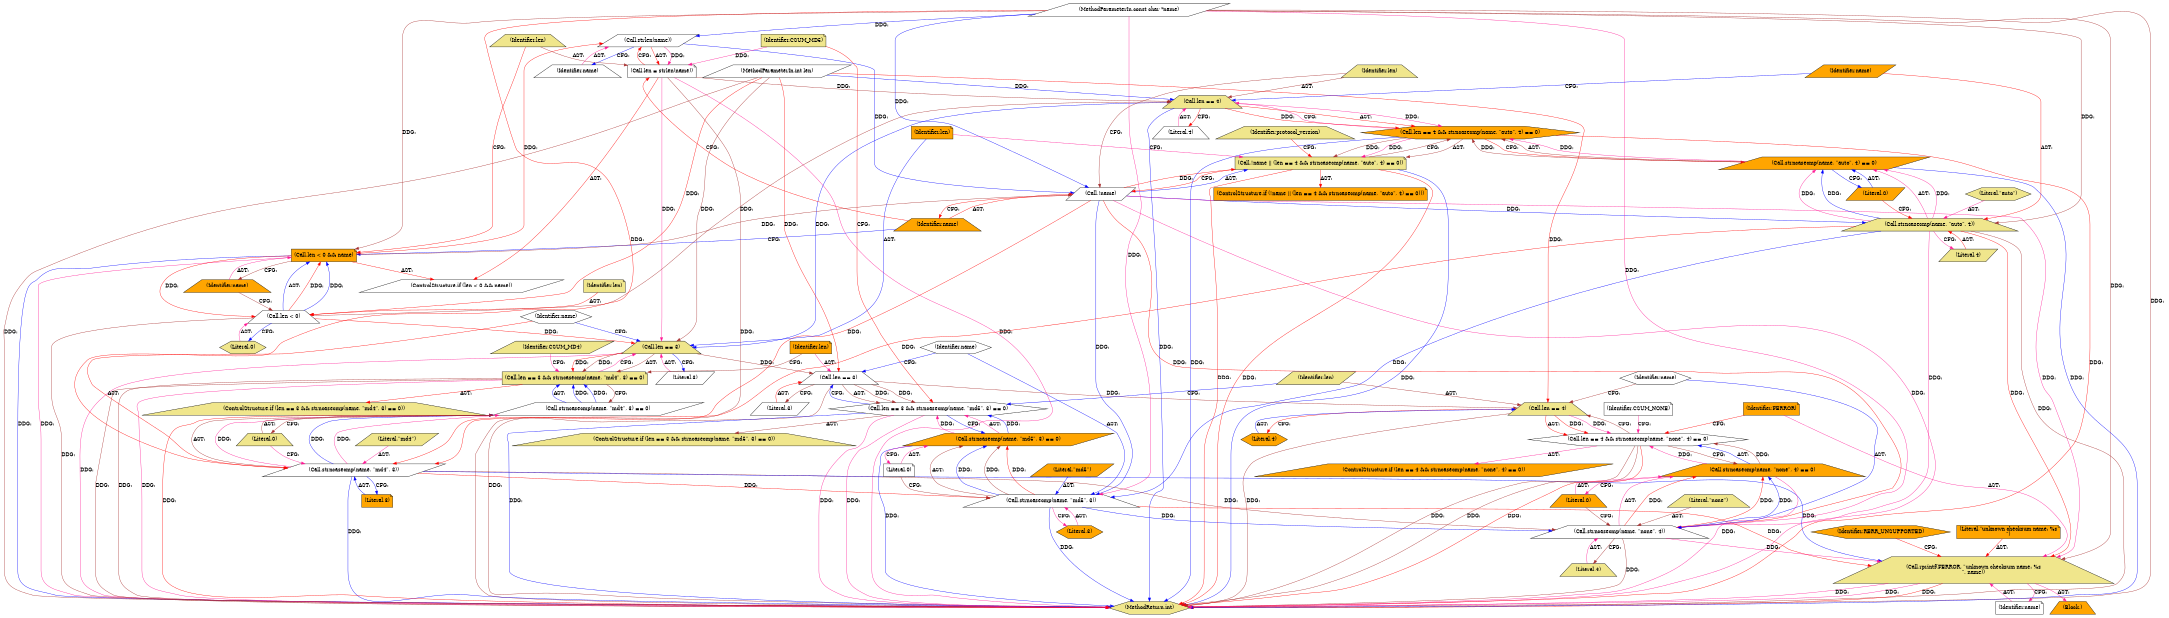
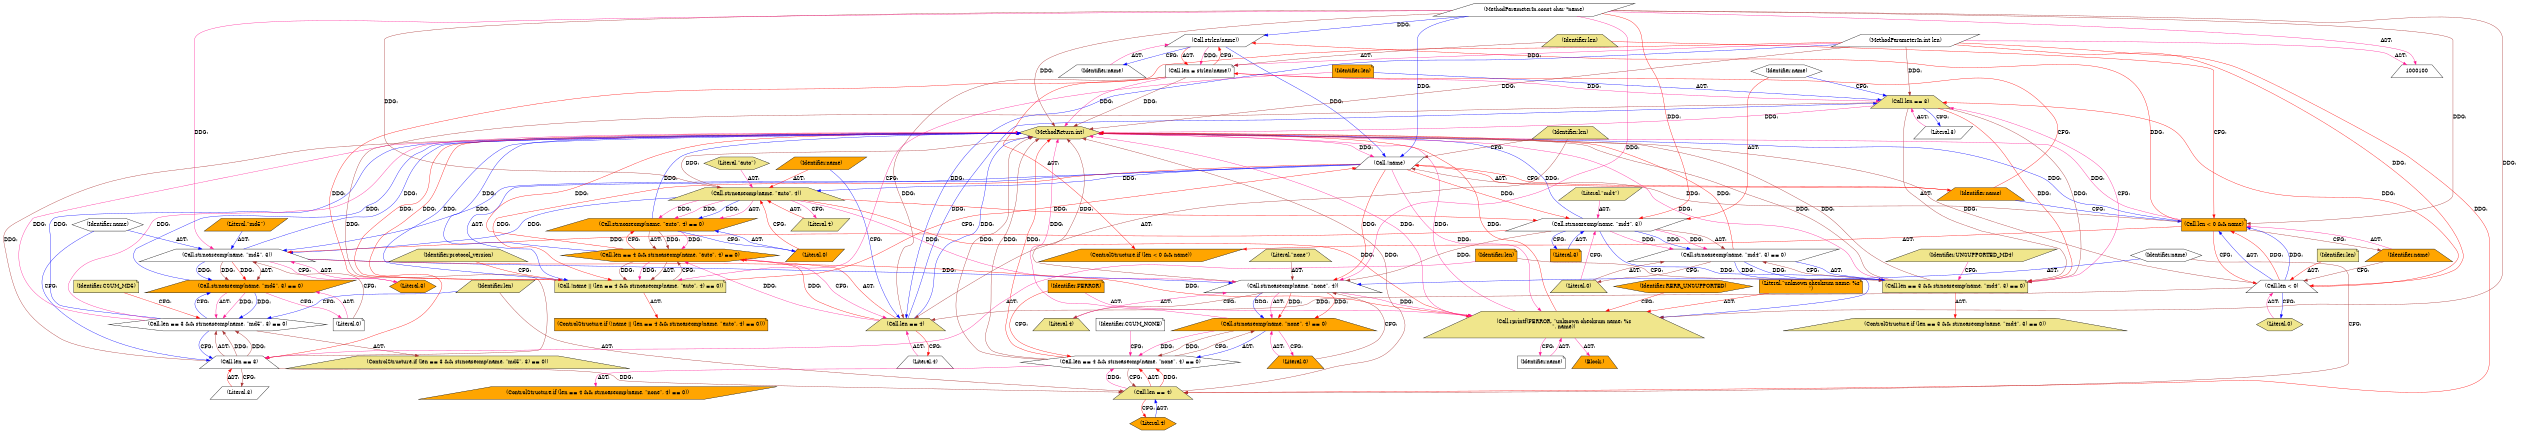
  digraph {
    node [fillcolor=white shape=trapezium style=filled]
    edge [color=deeppink]
    n1 [label="(Call,strlen(name))" shape=parallelogram]
    n2 [label="(Call,len = strlen(name))" shape=note]
    n3 [label="(Call,!name)" shape=parallelogram]
    n4 [label="(Identifier,name)"]
-   n5 [label="(ControlStructure,if (len < 0 && name))" shape=parallelogram]
+   n5 [fillcolor=orange label="(ControlStructure,if (len < 0 && name))" shape=parallelogram]
    n6 [fillcolor=khaki label="(MethodReturn,int)" shape=hexagon]
    n7 [fillcolor=khaki label="(Call,len == 4)"]
    n8 [fillcolor=khaki label="(Call,len == 3)"]
    n9 [fillcolor=khaki label="(Call,strncasecmp(name, \"auto\", 4))"]
    n10 [label="(Call,strncasecmp(name, \"md4\", 3))" shape=parallelogram]
    n11 [label="(Call,strncasecmp(name, \"md5\", 3))"]
    n12 [label="(Call,strncasecmp(name, \"none\", 4))"]
    n13 [fillcolor=khaki label="(Call,rprintf(FERROR, \"unknown checksum name: %s\n\", name))"]
    n14 [fillcolor=khaki label="(Call,!name || (len == 4 && strncasecmp(name, \"auto\", 4) == 0))" shape=note]
    n15 [fillcolor=orange label="(Identifier,name)"]
    n16 [fillcolor=orange label="(Call,len < 0 && name)" shape=note]
    n17 [label="(Call,len < 0)"]
    n18 [fillcolor=orange label="(Identifier,name)"]
    n19 [fillcolor=khaki label="(Literal,0)" shape=hexagon]
    n20 [fillcolor=orange label="(Call,len == 4 && strncasecmp(name, \"auto\", 4) == 0)" shape=hexagon]
    n21 [label="(Literal,4)"]
    n22 [label="(Call,len == 3)"]
    n23 [fillcolor=khaki label="(Call,len == 3 && strncasecmp(name, \"md4\", 3) == 0)" shape=note]
    n24 [label="(Literal,3)" shape=parallelogram]
    n25 [label="(MethodParameterIn,int len)" shape=parallelogram]
    n26 [fillcolor=khaki label="(Call,len == 4)"]
+   1000100
    n28 [label="(Call,len == 3 && strncasecmp(name, \"md5\", 3) == 0)" shape=hexagon]
    n29 [label="(Literal,3)" shape=parallelogram]
    n30 [label="(Call,len == 4 && strncasecmp(name, \"none\", 4) == 0)" shape=hexagon]
    n31 [fillcolor=orange label="(Literal,4)" shape=hexagon]
    n32 [label="(MethodParameterIn,const char *name)" shape=parallelogram]
    n33 [fillcolor=orange label="(Call,strncasecmp(name, \"auto\", 4) == 0)" shape=parallelogram]
    n34 [fillcolor=khaki label="(Literal,4)" shape=parallelogram]
    n35 [label="(Call,strncasecmp(name, \"md4\", 3) == 0)" shape=parallelogram]
    n36 [fillcolor=orange label="(Literal,3)" shape=note]
    n37 [fillcolor=orange label="(Call,strncasecmp(name, \"md5\", 3) == 0)" shape=parallelogram]
    n38 [fillcolor=orange label="(Literal,3)" shape=hexagon]
    n39 [fillcolor=orange label="(Call,strncasecmp(name, \"none\", 4) == 0)"]
    n40 [fillcolor=khaki label="(Literal,4)"]
    n41 [fillcolor=orange label="(Block,)"]
    n42 [label="(Identifier,name)" shape=note]
    n43 [fillcolor=orange label="(ControlStructure,if (!name || (len == 4 && strncasecmp(name, \"auto\", 4) == 0)))" shape=note]
    n44 [fillcolor=orange label="(Literal,0)" shape=parallelogram]
    n45 [fillcolor=khaki label="(ControlStructure,if (len == 3 && strncasecmp(name, \"md4\", 3) == 0))"]
    n46 [fillcolor=khaki label="(Literal,0)"]
    n47 [fillcolor=khaki label="(ControlStructure,if (len == 3 && strncasecmp(name, \"md5\", 3) == 0))"]
    n48 [label="(Literal,0)" shape=note]
    n49 [fillcolor=orange label="(ControlStructure,if (len == 4 && strncasecmp(name, \"none\", 4) == 0))" shape=parallelogram]
    n50 [fillcolor=orange label="(Literal,0)"]
    n51 [fillcolor=orange label="(Identifier,RERR_UNSUPPORTED)" shape=hexagon]
    n52 [fillcolor=khaki label="(Literal,\"md4\")" shape=parallelogram]
    n53 [label="(Identifier,CSUM_NONE)" shape=note]
    n54 [fillcolor=orange label="(Identifier,name)" shape=parallelogram]
    n55 [fillcolor=khaki label="(Identifier,len)" shape=note]
    n56 [fillcolor=khaki label="(Literal,\"none\")"]
    n57 [fillcolor=khaki label="(Identifier,len)" shape=parallelogram]
    n58 [label="(Identifier,name)" shape=hexagon]
    n59 [fillcolor=khaki label="(Identifier,protocol_version)"]
-   n60 [fillcolor=khaki label="(Identifier,CSUM_MD4)" shape=parallelogram]
+   n60 [fillcolor=khaki label="(Identifier,UNSUPPORTED_MD4)" shape=parallelogram]
    n61 [label="(Identifier,name)" shape=hexagon]
    n62 [fillcolor=orange label="(Literal,\"unknown checksum name: %s\n\")" shape=note]
    n63 [fillcolor=khaki label="(Identifier,len)"]
    n64 [fillcolor=khaki label="(Identifier,CSUM_MD5)" shape=note]
    n65 [fillcolor=khaki label="(Identifier,len)"]
    n66 [fillcolor=orange label="(Identifier,len)" shape=note]
    n67 [label="(Identifier,name)" shape=hexagon]
    n68 [fillcolor=orange label="(Identifier,len)" shape=note]
    n69 [fillcolor=orange label="(Identifier,FERROR)" shape=note]
    n70 [fillcolor=khaki label="(Literal,\"auto\")" shape=hexagon]
    n71 [fillcolor=orange label="(Literal,\"md5\")" shape=parallelogram]
    n1 -> n2 [color=red label="AST: "]
    n1 -> n2 [label="DDG: "]
    n1 -> n3 [color=blue label="DDG: "]
    n1 -> n4 [color=blue label="CFG: "]
    n2 -> n1 [color=red label="CFG: "]
    n2 -> n5 [color=red label="AST: "]
    n2 -> n6 [color=brown label="DDG: "]
    n2 -> n6 [label="DDG: "]
    n2 -> n7 [color=brown label="DDG: "]
    n2 -> n8 [label="DDG: "]
-   n3 -> n6 [label="DDG: "]
+   n6 -> n3 [label="DDG: "]
    n3 -> n9 [color=blue label="DDG: "]
    n3 -> n10 [color=red label="DDG: "]
    n3 -> n11 [color=blue label="DDG: "]
    n3 -> n12 [color=red label="DDG: "]
    n3 -> n13 [label="DDG: "]
    n3 -> n14 [color=blue label="AST: "]
    n3 -> n14 [color=red label="DDG: "]
    n3 -> n15 [color=red label="CFG: "]
    n4 -> n1 [label="AST: "]
    n7 -> n6 [color=blue label="DDG: "]
    n7 -> n8 [color=blue label="DDG: "]
    n7 -> n20 [color=red label="AST: "]
    n7 -> n20 [label="DDG: "]
    n7 -> n20 [color=red label="DDG: "]
    n7 -> n21 [color=red label="CFG: "]
    n8 -> n6 [label="DDG: "]
    n8 -> n22 [color=brown label="DDG: "]
    n8 -> n23 [color=brown label="AST: "]
    n8 -> n23 [color=red label="DDG: "]
    n8 -> n23 [color=brown label="DDG: "]
    n8 -> n24 [color=blue label="CFG: "]
    n9 -> n6 [color=brown label="DDG: "]
    n9 -> n10 [color=red label="DDG: "]
    n9 -> n11 [color=blue label="DDG: "]
    n9 -> n12 [label="DDG: "]
    n9 -> n13 [color=red label="DDG: "]
    n9 -> n33 [label="AST: "]
    n9 -> n33 [label="DDG: "]
    n9 -> n33 [label="DDG: "]
    n9 -> n33 [color=blue label="DDG: "]
    n9 -> n34 [label="CFG: "]
    n10 -> n6 [color=blue label="DDG: "]
    n10 -> n11 [color=red label="DDG: "]
    n10 -> n12 [color=brown label="DDG: "]
    n10 -> n13 [color=blue label="DDG: "]
    n10 -> n35 [color=brown label="AST: "]
    n10 -> n35 [label="DDG: "]
    n10 -> n35 [color=blue label="DDG: "]
    n10 -> n35 [label="DDG: "]
    n10 -> n36 [color=blue label="CFG: "]
    n11 -> n6 [color=blue label="DDG: "]
    n11 -> n12 [color=blue label="DDG: "]
    n11 -> n13 [color=red label="DDG: "]
    n11 -> n37 [color=brown label="AST: "]
    n11 -> n37 [color=blue label="DDG: "]
    n11 -> n37 [color=brown label="DDG: "]
    n11 -> n37 [color=red label="DDG: "]
    n11 -> n38 [label="CFG: "]
    n12 -> n6 [color=brown label="DDG: "]
    n12 -> n13 [label="DDG: "]
    n12 -> n39 [label="AST: "]
    n12 -> n39 [color=red label="DDG: "]
    n12 -> n39 [color=red label="DDG: "]
    n12 -> n39 [color=blue label="DDG: "]
    n12 -> n40 [color=brown label="CFG: "]
    n13 -> n6 [label="DDG: "]
    n13 -> n6 [label="DDG: "]
    n13 -> n6 [color=red label="DDG: "]
    n13 -> n41 [label="AST: "]
    n13 -> n42 [label="CFG: "]
    n14 -> n3 [color=red label="CFG: "]
    n14 -> n6 [color=red label="DDG: "]
    n14 -> n6 [color=red label="DDG: "]
    n14 -> n6 [color=blue label="DDG: "]
    n14 -> n20 [color=brown label="CFG: "]
    n14 -> n43 [color=red label="AST: "]
    n15 -> n2 [color=red label="CFG: "]
    n15 -> n3 [color=red label="AST: "]
    n15 -> n16 [color=blue label="CFG: "]
    n16 -> n1 [color=red label="DDG: "]
    n16 -> n3 [color=brown label="DDG: "]
    n16 -> n5 [color=red label="AST: "]
    n16 -> n6 [label="DDG: "]
    n16 -> n6 [color=blue label="DDG: "]
-   n16 -> n17 [color=red label="DDG: "]
+   n16 -> n17 [color=red label="CFG: "]
    n16 -> n18 [color=brown label="CFG: "]
    n17 -> n6 [color=brown label="DDG: "]
    n17 -> n7 [color=brown label="DDG: "]
    n17 -> n8 [color=red label="DDG: "]
    n17 -> n16 [color=blue label="AST: "]
    n17 -> n16 [color=red label="DDG: "]
    n17 -> n16 [color=blue label="DDG: "]
    n17 -> n19 [color=blue label="CFG: "]
    n18 -> n16 [label="AST: "]
    n18 -> n17 [color=brown label="CFG: "]
    n19 -> n17 [label="AST: "]
    n20 -> n6 [color=blue label="DDG: "]
    n20 -> n6 [color=red label="DDG: "]
    n20 -> n7 [label="CFG: "]
    n20 -> n14 [color=brown label="AST: "]
    n20 -> n14 [color=brown label="DDG: "]
    n20 -> n14 [label="DDG: "]
    n20 -> n33 [color=red label="CFG: "]
    n21 -> n7 [label="AST: "]
    n22 -> n6 [color=brown label="DDG: "]
    n22 -> n26 [color=brown label="DDG: "]
    n22 -> n28 [color=brown label="AST: "]
    n22 -> n28 [color=brown label="DDG: "]
    n22 -> n28 [color=brown label="DDG: "]
    n22 -> n29 [color=brown label="CFG: "]
    n23 -> n6 [color=brown label="DDG: "]
    n23 -> n6 [color=brown label="DDG: "]
    n23 -> n6 [label="DDG: "]
    n23 -> n8 [label="CFG: "]
    n23 -> n35 [color=brown label="CFG: "]
    n23 -> n45 [color=red label="AST: "]
    n24 -> n8 [label="AST: "]
-   n64 -> n2 [label="DDG: "]
+   n25 -> n2 [label="DDG: "]
    n25 -> n6 [color=brown label="DDG: "]
    n25 -> n7 [color=blue label="DDG: "]
    n25 -> n8 [color=brown label="DDG: "]
    n25 -> n17 [color=red label="DDG: "]
    n25 -> n22 [color=red label="DDG: "]
    n25 -> n26 [color=red label="DDG: "]
+   n25 -> 1000100 [label="AST: "]
    n26 -> n6 [color=brown label="DDG: "]
    n26 -> n30 [color=red label="AST: "]
    n26 -> n30 [color=red label="DDG: "]
    n26 -> n30 [label="DDG: "]
    n26 -> n31 [color=red label="CFG: "]
    n28 -> n6 [color=blue label="DDG: "]
    n28 -> n6 [label="DDG: "]
    n28 -> n6 [label="DDG: "]
    n28 -> n22 [color=blue label="CFG: "]
    n28 -> n37 [color=blue label="CFG: "]
    n28 -> n47 [color=brown label="AST: "]
    n29 -> n22 [color=red label="AST: "]
    n30 -> n6 [color=brown label="DDG: "]
    n30 -> n6 [color=brown label="DDG: "]
    n30 -> n6 [color=red label="DDG: "]
    n30 -> n26 [color=brown label="CFG: "]
    n30 -> n39 [color=brown label="CFG: "]
    n30 -> n49 [label="AST: "]
    n31 -> n26 [color=blue label="AST: "]
    n32 -> n1 [color=blue label="DDG: "]
    n32 -> n3 [color=blue label="DDG: "]
    n32 -> n6 [color=brown label="DDG: "]
    n32 -> n9 [color=brown label="DDG: "]
    n32 -> n10 [color=red label="DDG: "]
    n32 -> n11 [label="DDG: "]
    n32 -> n12 [label="DDG: "]
    n32 -> n13 [color=brown label="DDG: "]
    n32 -> n16 [color=brown label="DDG: "]
+   n32 -> 1000100 [label="AST: "]
    n33 -> n6 [color=blue label="DDG: "]
    n33 -> n20 [color=brown label="AST: "]
    n33 -> n20 [label="DDG: "]
    n33 -> n20 [color=brown label="DDG: "]
    n33 -> n44 [color=blue label="CFG: "]
    n34 -> n9 [color=red label="AST: "]
    n35 -> n6 [color=red label="DDG: "]
    n35 -> n23 [color=blue label="AST: "]
    n35 -> n23 [color=blue label="DDG: "]
    n35 -> n23 [color=blue label="DDG: "]
    n35 -> n46 [color=brown label="CFG: "]
    n36 -> n10 [color=blue label="AST: "]
    n37 -> n6 [color=blue label="DDG: "]
    n37 -> n28 [label="AST: "]
    n37 -> n28 [color=blue label="DDG: "]
    n37 -> n28 [label="DDG: "]
    n37 -> n48 [label="CFG: "]
    n38 -> n11 [label="AST: "]
    n39 -> n6 [label="DDG: "]
    n39 -> n30 [color=blue label="AST: "]
    n39 -> n30 [color=brown label="DDG: "]
    n39 -> n30 [label="DDG: "]
    n39 -> n50 [label="CFG: "]
    n40 -> n12 [label="AST: "]
    n42 -> n13 [label="AST: "]
    n44 -> n9 [color=red label="CFG: "]
    n44 -> n33 [color=blue label="AST: "]
    n46 -> n10 [label="CFG: "]
    n46 -> n35 [color=brown label="AST: "]
    n48 -> n11 [color=brown label="CFG: "]
    n48 -> n37 [label="AST: "]
    n50 -> n12 [color=brown label="CFG: "]
    n50 -> n39 [label="AST: "]
    n51 -> n13 [color=red label="CFG: "]
    n52 -> n10 [label="AST: "]
    n53 -> n30 [label="CFG: "]
    n54 -> n7 [color=blue label="CFG: "]
    n54 -> n9 [color=red label="AST: "]
    n55 -> n17 [color=red label="AST: "]
    n56 -> n12 [color=brown label="AST: "]
    n57 -> n26 [color=brown label="AST: "]
    n57 -> n28 [color=blue label="CFG: "]
    n58 -> n11 [color=blue label="AST: "]
    n58 -> n22 [color=blue label="CFG: "]
    n59 -> n14 [color=red label="CFG: "]
    n60 -> n23 [label="CFG: "]
    n61 -> n8 [color=blue label="CFG: "]
    n61 -> n10 [color=red label="AST: "]
    n62 -> n13 [color=red label="AST: "]
    n63 -> n2 [color=brown label="AST: "]
    n63 -> n16 [color=red label="CFG: "]
    n64 -> n28 [color=red label="CFG: "]
    n65 -> n3 [color=brown label="CFG: "]
    n65 -> n7 [color=brown label="AST: "]
    n66 -> n8 [color=blue label="AST: "]
    n66 -> n14 [label="CFG: "]
    n67 -> n12 [color=blue label="AST: "]
    n67 -> n26 [color=brown label="CFG: "]
    n68 -> n22 [label="AST: "]
    n68 -> n23 [color=brown label="CFG: "]
    n69 -> n13 [label="AST: "]
    n69 -> n30 [color=red label="CFG: "]
    n70 -> n9 [label="AST: "]
    n71 -> n11 [color=blue label="AST: "]
  }
